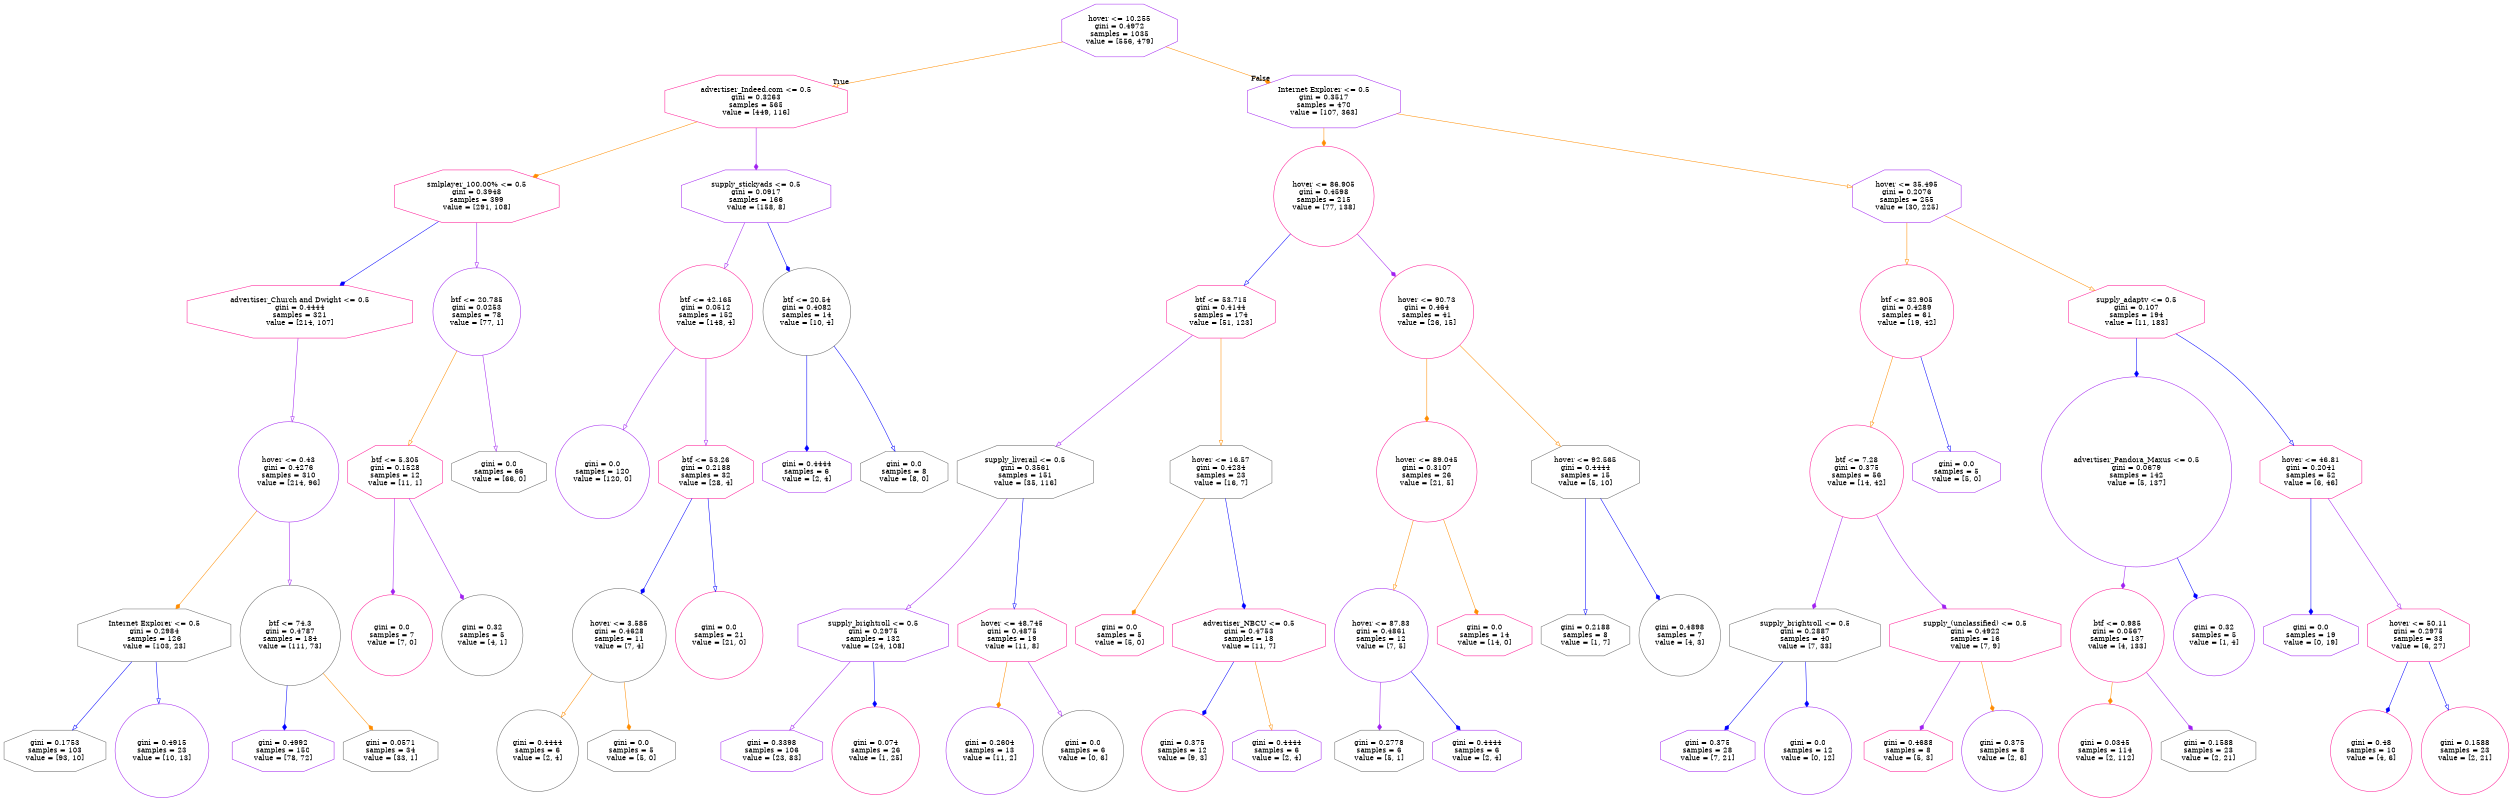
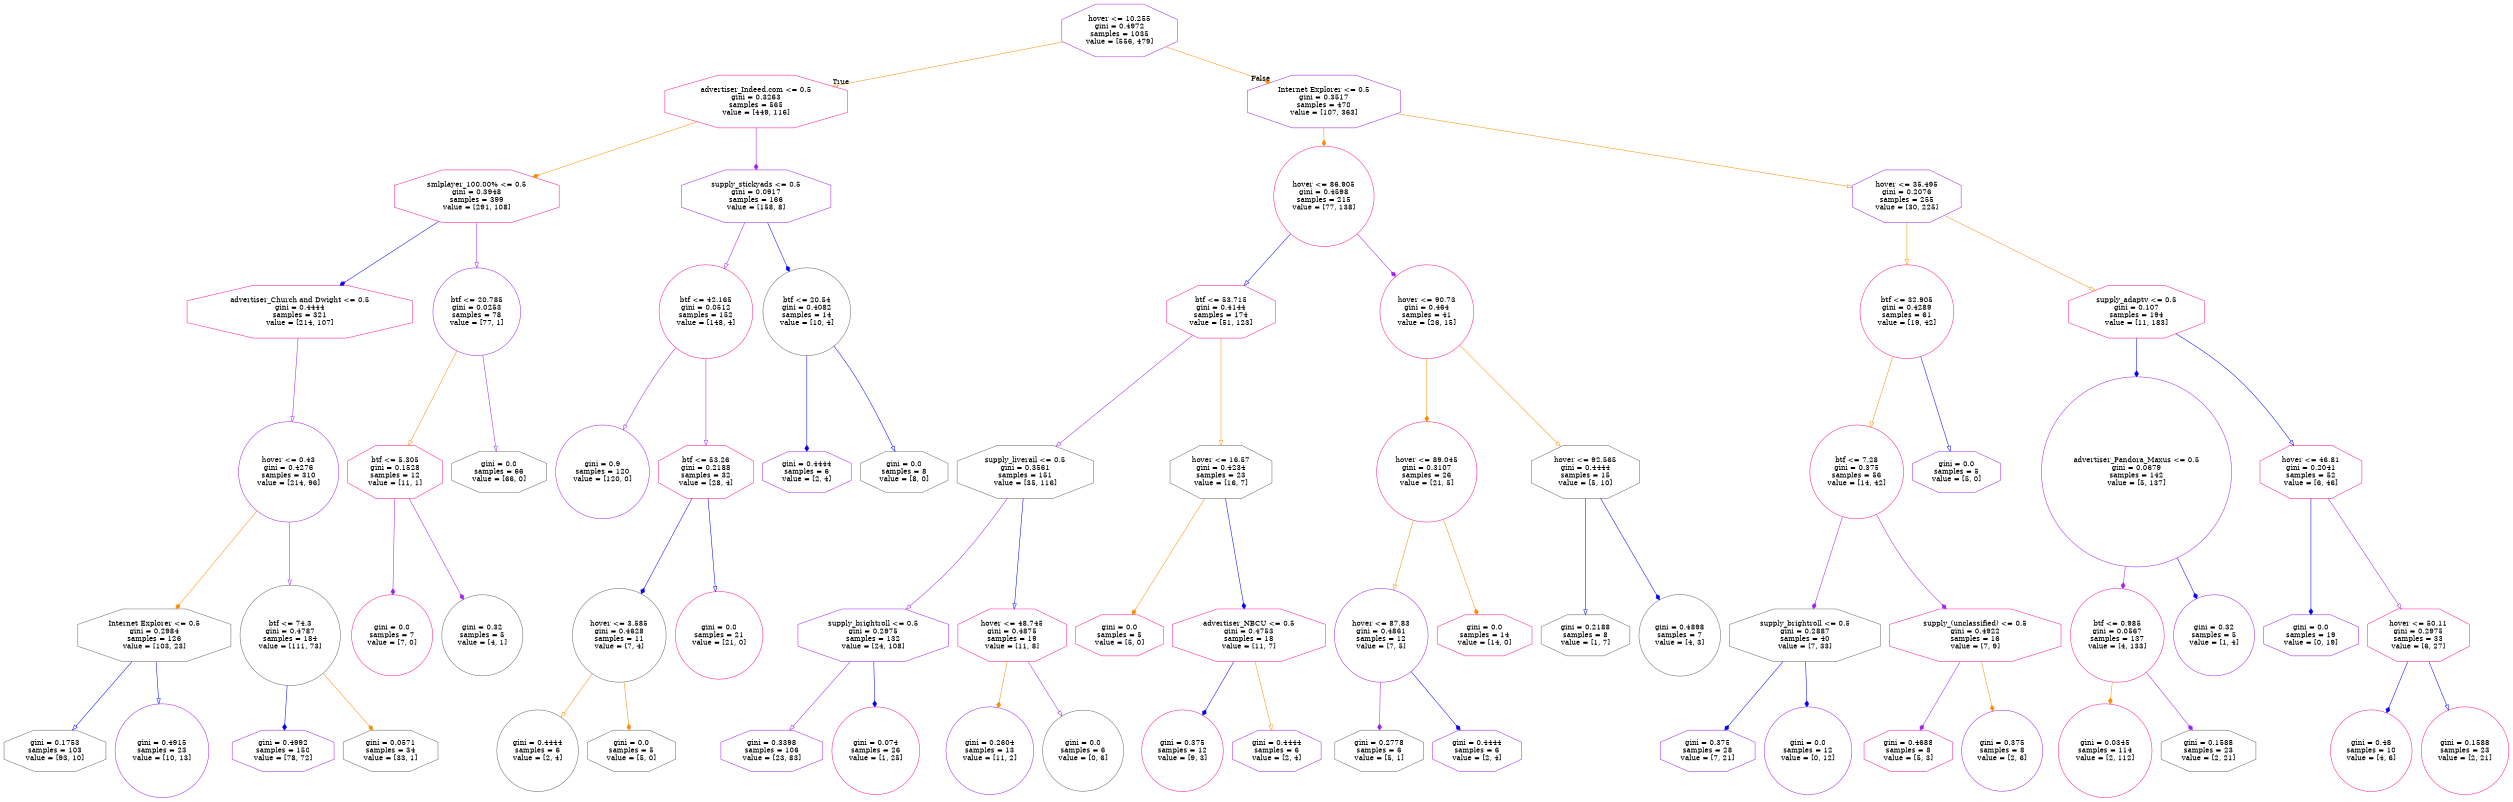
  digraph {
    node [color=deeppink shape=octagon]
    edge [arrowhead=diamond color=blue]
    n1 [color=purple label="hover <= 10.255\ngini = 0.4972\nsamples = 1035\nvalue = [556, 479]"]
    n2 [label="advertiser_Indeed.com <= 0.5\ngini = 0.3263\nsamples = 565\nvalue = [449, 116]"]
    n3 [color=purple label="Internet Explorer <= 0.5\ngini = 0.3517\nsamples = 470\nvalue = [107, 363]"]
    n4 [label="smlplayer_100.00% <= 0.5\ngini = 0.3948\nsamples = 399\nvalue = [291, 108]"]
    n5 [color=purple label="supply_stickyads <= 0.5\ngini = 0.0917\nsamples = 166\nvalue = [158, 8]"]
    n6 [label="hover <= 86.905\ngini = 0.4598\nsamples = 215\nvalue = [77, 138]" shape=circle]
    n7 [color=purple label="hover <= 35.495\ngini = 0.2076\nsamples = 255\nvalue = [30, 225]"]
    n8 [label="advertiser_Church and Dwight <= 0.5\ngini = 0.4444\nsamples = 321\nvalue = [214, 107]"]
    n9 [color=purple label="btf <= 20.785\ngini = 0.0253\nsamples = 78\nvalue = [77, 1]" shape=circle]
    n10 [label="btf <= 42.165\ngini = 0.0512\nsamples = 152\nvalue = [148, 4]" shape=circle]
    n11 [color=gray40 label="btf <= 20.54\ngini = 0.4082\nsamples = 14\nvalue = [10, 4]" shape=circle]
    n12 [color=purple label="hover <= 0.43\ngini = 0.4276\nsamples = 310\nvalue = [214, 96]" shape=circle]
    n13 [label="btf <= 5.305\ngini = 0.1528\nsamples = 12\nvalue = [11, 1]"]
    n14 [color=gray40 label="gini = 0.0\nsamples = 66\nvalue = [66, 0]"]
    n15 [color=gray40 label="Internet Explorer <= 0.5\ngini = 0.2984\nsamples = 126\nvalue = [103, 23]"]
    n16 [color=gray40 label="btf <= 74.3\ngini = 0.4787\nsamples = 184\nvalue = [111, 73]" shape=circle]
    n17 [color=gray40 label="gini = 0.1753\nsamples = 103\nvalue = [93, 10]"]
    n18 [color=purple label="gini = 0.4915\nsamples = 23\nvalue = [10, 13]" shape=circle]
    n19 [color=purple label="gini = 0.4992\nsamples = 150\nvalue = [78, 72]"]
    n20 [color=gray40 label="gini = 0.0571\nsamples = 34\nvalue = [33, 1]"]
    n21 [label="gini = 0.0\nsamples = 7\nvalue = [7, 0]" shape=circle]
    n22 [color=gray40 label="gini = 0.32\nsamples = 5\nvalue = [4, 1]" shape=circle]
-   n23 [color=purple label="gini = 0.0\nsamples = 120\nvalue = [120, 0]" shape=circle]
+   n23 [color=purple label="gini = 0.9\nsamples = 120\nvalue = [120, 0]" shape=circle]
    n24 [label="btf <= 53.26\ngini = 0.2188\nsamples = 32\nvalue = [28, 4]"]
    n25 [color=purple label="gini = 0.4444\nsamples = 6\nvalue = [2, 4]"]
    n26 [color=gray40 label="gini = 0.0\nsamples = 8\nvalue = [8, 0]"]
    n27 [color=gray40 label="hover <= 3.585\ngini = 0.4628\nsamples = 11\nvalue = [7, 4]" shape=circle]
    n28 [label="gini = 0.0\nsamples = 21\nvalue = [21, 0]" shape=circle]
    n29 [color=gray40 label="gini = 0.4444\nsamples = 6\nvalue = [2, 4]" shape=circle]
    n30 [color=gray40 label="gini = 0.0\nsamples = 5\nvalue = [5, 0]"]
    n31 [label="btf <= 53.715\ngini = 0.4144\nsamples = 174\nvalue = [51, 123]"]
    n32 [label="hover <= 90.73\ngini = 0.464\nsamples = 41\nvalue = [26, 15]" shape=circle]
    n33 [label="btf <= 32.905\ngini = 0.4289\nsamples = 61\nvalue = [19, 42]" shape=circle]
    n34 [label="supply_adaptv <= 0.5\ngini = 0.107\nsamples = 194\nvalue = [11, 183]"]
    n35 [color=gray40 label="supply_liverail <= 0.5\ngini = 0.3561\nsamples = 151\nvalue = [35, 116]"]
    n36 [color=gray40 label="hover <= 16.57\ngini = 0.4234\nsamples = 23\nvalue = [16, 7]"]
    n37 [label="hover <= 89.045\ngini = 0.3107\nsamples = 26\nvalue = [21, 5]" shape=circle]
    n38 [color=gray40 label="hover <= 92.565\ngini = 0.4444\nsamples = 15\nvalue = [5, 10]"]
    n39 [color=purple label="supply_brightroll <= 0.5\ngini = 0.2975\nsamples = 132\nvalue = [24, 108]"]
    n40 [label="hover <= 48.745\ngini = 0.4875\nsamples = 19\nvalue = [11, 8]"]
    n41 [label="gini = 0.0\nsamples = 5\nvalue = [5, 0]"]
    n42 [label="advertiser_NBCU <= 0.5\ngini = 0.4753\nsamples = 18\nvalue = [11, 7]"]
    n43 [color=purple label="gini = 0.3398\nsamples = 106\nvalue = [23, 83]"]
    n44 [label="gini = 0.074\nsamples = 26\nvalue = [1, 25]" shape=circle]
    n45 [color=purple label="gini = 0.2604\nsamples = 13\nvalue = [11, 2]" shape=circle]
    n46 [color=gray40 label="gini = 0.0\nsamples = 6\nvalue = [0, 6]" shape=circle]
    n47 [label="gini = 0.375\nsamples = 12\nvalue = [9, 3]" shape=circle]
    n48 [color=purple label="gini = 0.4444\nsamples = 6\nvalue = [2, 4]"]
    n49 [color=purple label="hover <= 87.83\ngini = 0.4861\nsamples = 12\nvalue = [7, 5]" shape=circle]
    n50 [label="gini = 0.0\nsamples = 14\nvalue = [14, 0]"]
    n51 [color=gray40 label="gini = 0.2188\nsamples = 8\nvalue = [1, 7]"]
    n52 [color=gray40 label="gini = 0.4898\nsamples = 7\nvalue = [4, 3]" shape=circle]
    n53 [color=gray40 label="gini = 0.2778\nsamples = 6\nvalue = [5, 1]"]
    n54 [color=purple label="gini = 0.4444\nsamples = 6\nvalue = [2, 4]"]
    n55 [label="btf <= 7.28\ngini = 0.375\nsamples = 56\nvalue = [14, 42]" shape=circle]
    n56 [color=purple label="gini = 0.0\nsamples = 5\nvalue = [5, 0]"]
    n57 [color=purple label="advertiser_Pandora_Maxus <= 0.5\ngini = 0.0679\nsamples = 142\nvalue = [5, 137]" shape=circle]
    n58 [label="hover <= 46.81\ngini = 0.2041\nsamples = 52\nvalue = [6, 46]"]
    n59 [color=gray40 label="supply_brightroll <= 0.5\ngini = 0.2887\nsamples = 40\nvalue = [7, 33]"]
    n60 [label="supply_(unclassified) <= 0.5\ngini = 0.4922\nsamples = 16\nvalue = [7, 9]"]
    n61 [color=purple label="gini = 0.375\nsamples = 28\nvalue = [7, 21]"]
    n62 [color=purple label="gini = 0.0\nsamples = 12\nvalue = [0, 12]" shape=circle]
    n63 [label="gini = 0.4688\nsamples = 8\nvalue = [5, 3]"]
    n64 [color=purple label="gini = 0.375\nsamples = 8\nvalue = [2, 6]" shape=circle]
    n65 [label="btf <= 0.985\ngini = 0.0567\nsamples = 137\nvalue = [4, 133]" shape=circle]
    n66 [color=purple label="gini = 0.32\nsamples = 5\nvalue = [1, 4]" shape=circle]
    n67 [color=purple label="gini = 0.0\nsamples = 19\nvalue = [0, 19]"]
    n68 [label="hover <= 50.11\ngini = 0.2975\nsamples = 33\nvalue = [6, 27]"]
    n69 [label="gini = 0.0345\nsamples = 114\nvalue = [2, 112]" shape=circle]
    n70 [color=gray40 label="gini = 0.1588\nsamples = 23\nvalue = [2, 21]"]
    n71 [label="gini = 0.48\nsamples = 10\nvalue = [4, 6]" shape=circle]
    n72 [label="gini = 0.1588\nsamples = 23\nvalue = [2, 21]" shape=circle]
    n1 -> n2 [arrowhead=onormal color=darkorange headlabel=True labelangle=45 labeldistance=2.5]
    n1 -> n3 [color=darkorange headlabel=False labelangle=-45 labeldistance=2.5]
    n2 -> n4 [color=darkorange]
    n2 -> n5 [color=purple]
    n3 -> n6 [color=darkorange]
    n3 -> n7 [arrowhead=onormal color=darkorange]
    n4 -> n8
    n4 -> n9 [arrowhead=onormal color=purple]
    n5 -> n10 [arrowhead=onormal color=purple]
    n5 -> n11
    n6 -> n31 [arrowhead=onormal]
    n6 -> n32 [color=purple]
    n7 -> n33 [arrowhead=onormal color=darkorange]
    n7 -> n34 [arrowhead=onormal color=darkorange]
    n8 -> n12 [arrowhead=onormal color=purple]
    n9 -> n13 [arrowhead=onormal color=darkorange]
    n9 -> n14 [arrowhead=onormal color=purple]
    n10 -> n23 [arrowhead=onormal color=purple]
    n10 -> n24 [arrowhead=onormal color=purple]
    n11 -> n25
    n11 -> n26 [arrowhead=onormal]
    n12 -> n15 [color=darkorange]
    n12 -> n16 [arrowhead=onormal color=purple]
    n13 -> n21 [color=purple]
    n13 -> n22 [color=purple]
    n15 -> n17 [arrowhead=onormal]
    n15 -> n18 [arrowhead=onormal]
    n16 -> n19
    n16 -> n20 [color=darkorange]
    n24 -> n27
    n24 -> n28 [arrowhead=onormal]
    n27 -> n29 [arrowhead=onormal color=darkorange]
    n27 -> n30 [color=darkorange]
    n31 -> n35 [arrowhead=onormal color=purple]
    n31 -> n36 [arrowhead=onormal color=darkorange]
    n32 -> n37 [color=darkorange]
    n32 -> n38 [arrowhead=onormal color=darkorange]
    n33 -> n55 [arrowhead=onormal color=darkorange]
    n33 -> n56 [arrowhead=onormal]
    n34 -> n57
    n34 -> n58 [arrowhead=onormal]
    n35 -> n39 [arrowhead=onormal color=purple]
    n35 -> n40 [arrowhead=onormal]
    n36 -> n41 [color=darkorange]
    n36 -> n42
    n37 -> n49 [arrowhead=onormal color=darkorange]
    n37 -> n50 [color=darkorange]
    n38 -> n51 [arrowhead=onormal]
    n38 -> n52
    n39 -> n43 [arrowhead=onormal color=purple]
    n39 -> n44
    n40 -> n45 [color=darkorange]
    n40 -> n46 [arrowhead=onormal color=purple]
    n42 -> n47
    n42 -> n48 [arrowhead=onormal color=darkorange]
    n49 -> n53 [color=purple]
    n49 -> n54
    n55 -> n59 [color=purple]
    n55 -> n60 [color=purple]
    n57 -> n65 [color=purple]
    n57 -> n66
    n58 -> n67
    n58 -> n68 [arrowhead=onormal color=purple]
    n59 -> n61
    n59 -> n62
    n60 -> n63 [color=purple]
    n60 -> n64 [color=darkorange]
    n65 -> n69 [color=darkorange]
    n65 -> n70 [color=purple]
    n68 -> n71
    n68 -> n72 [arrowhead=onormal]
  }
